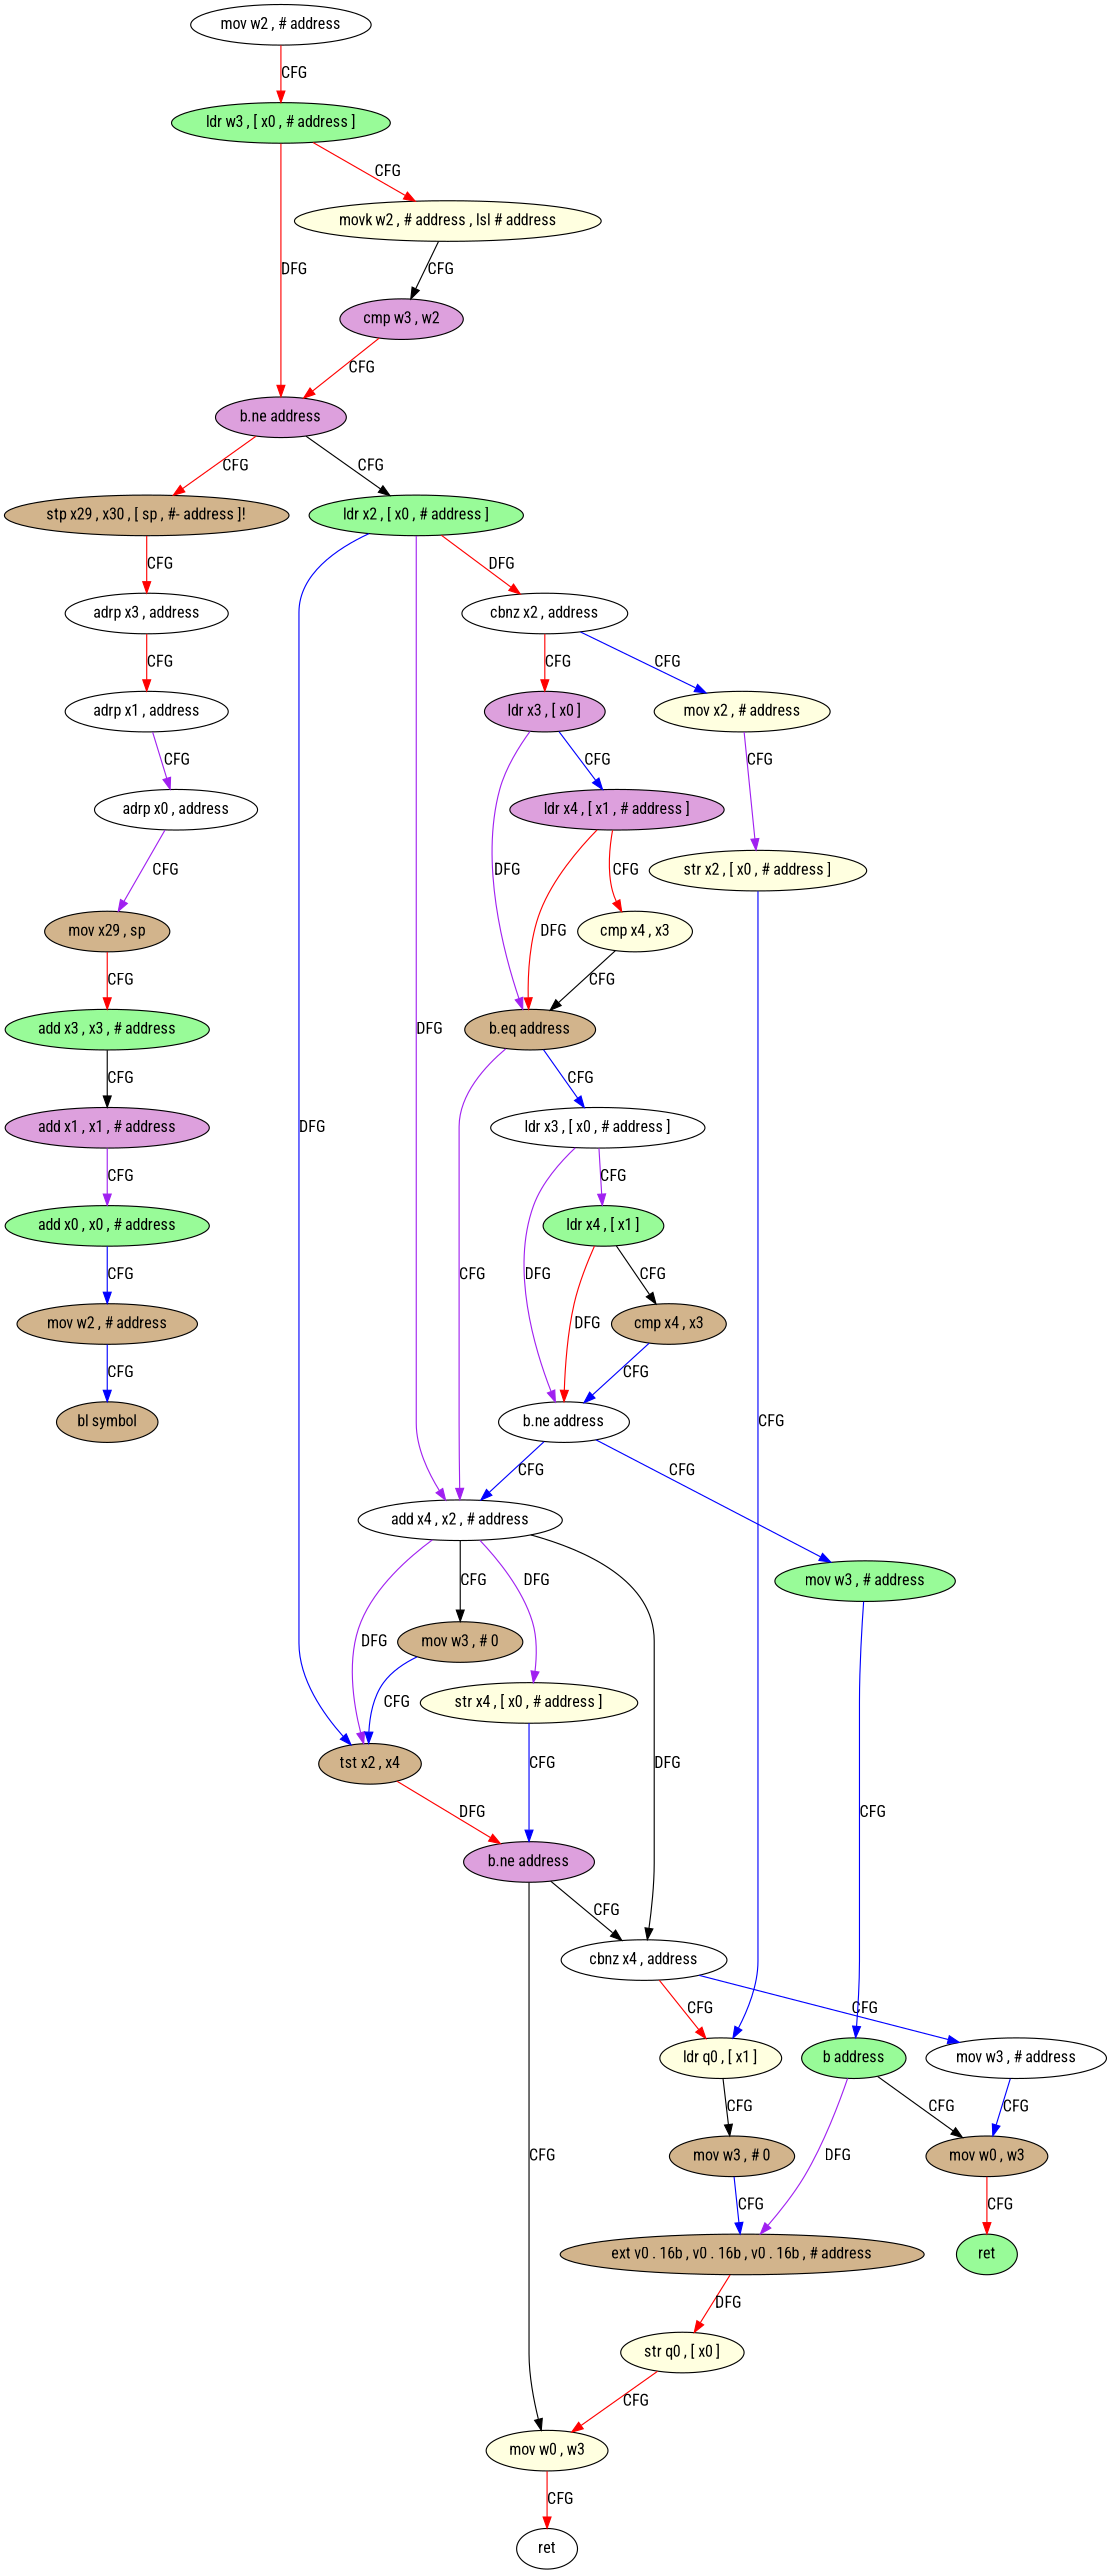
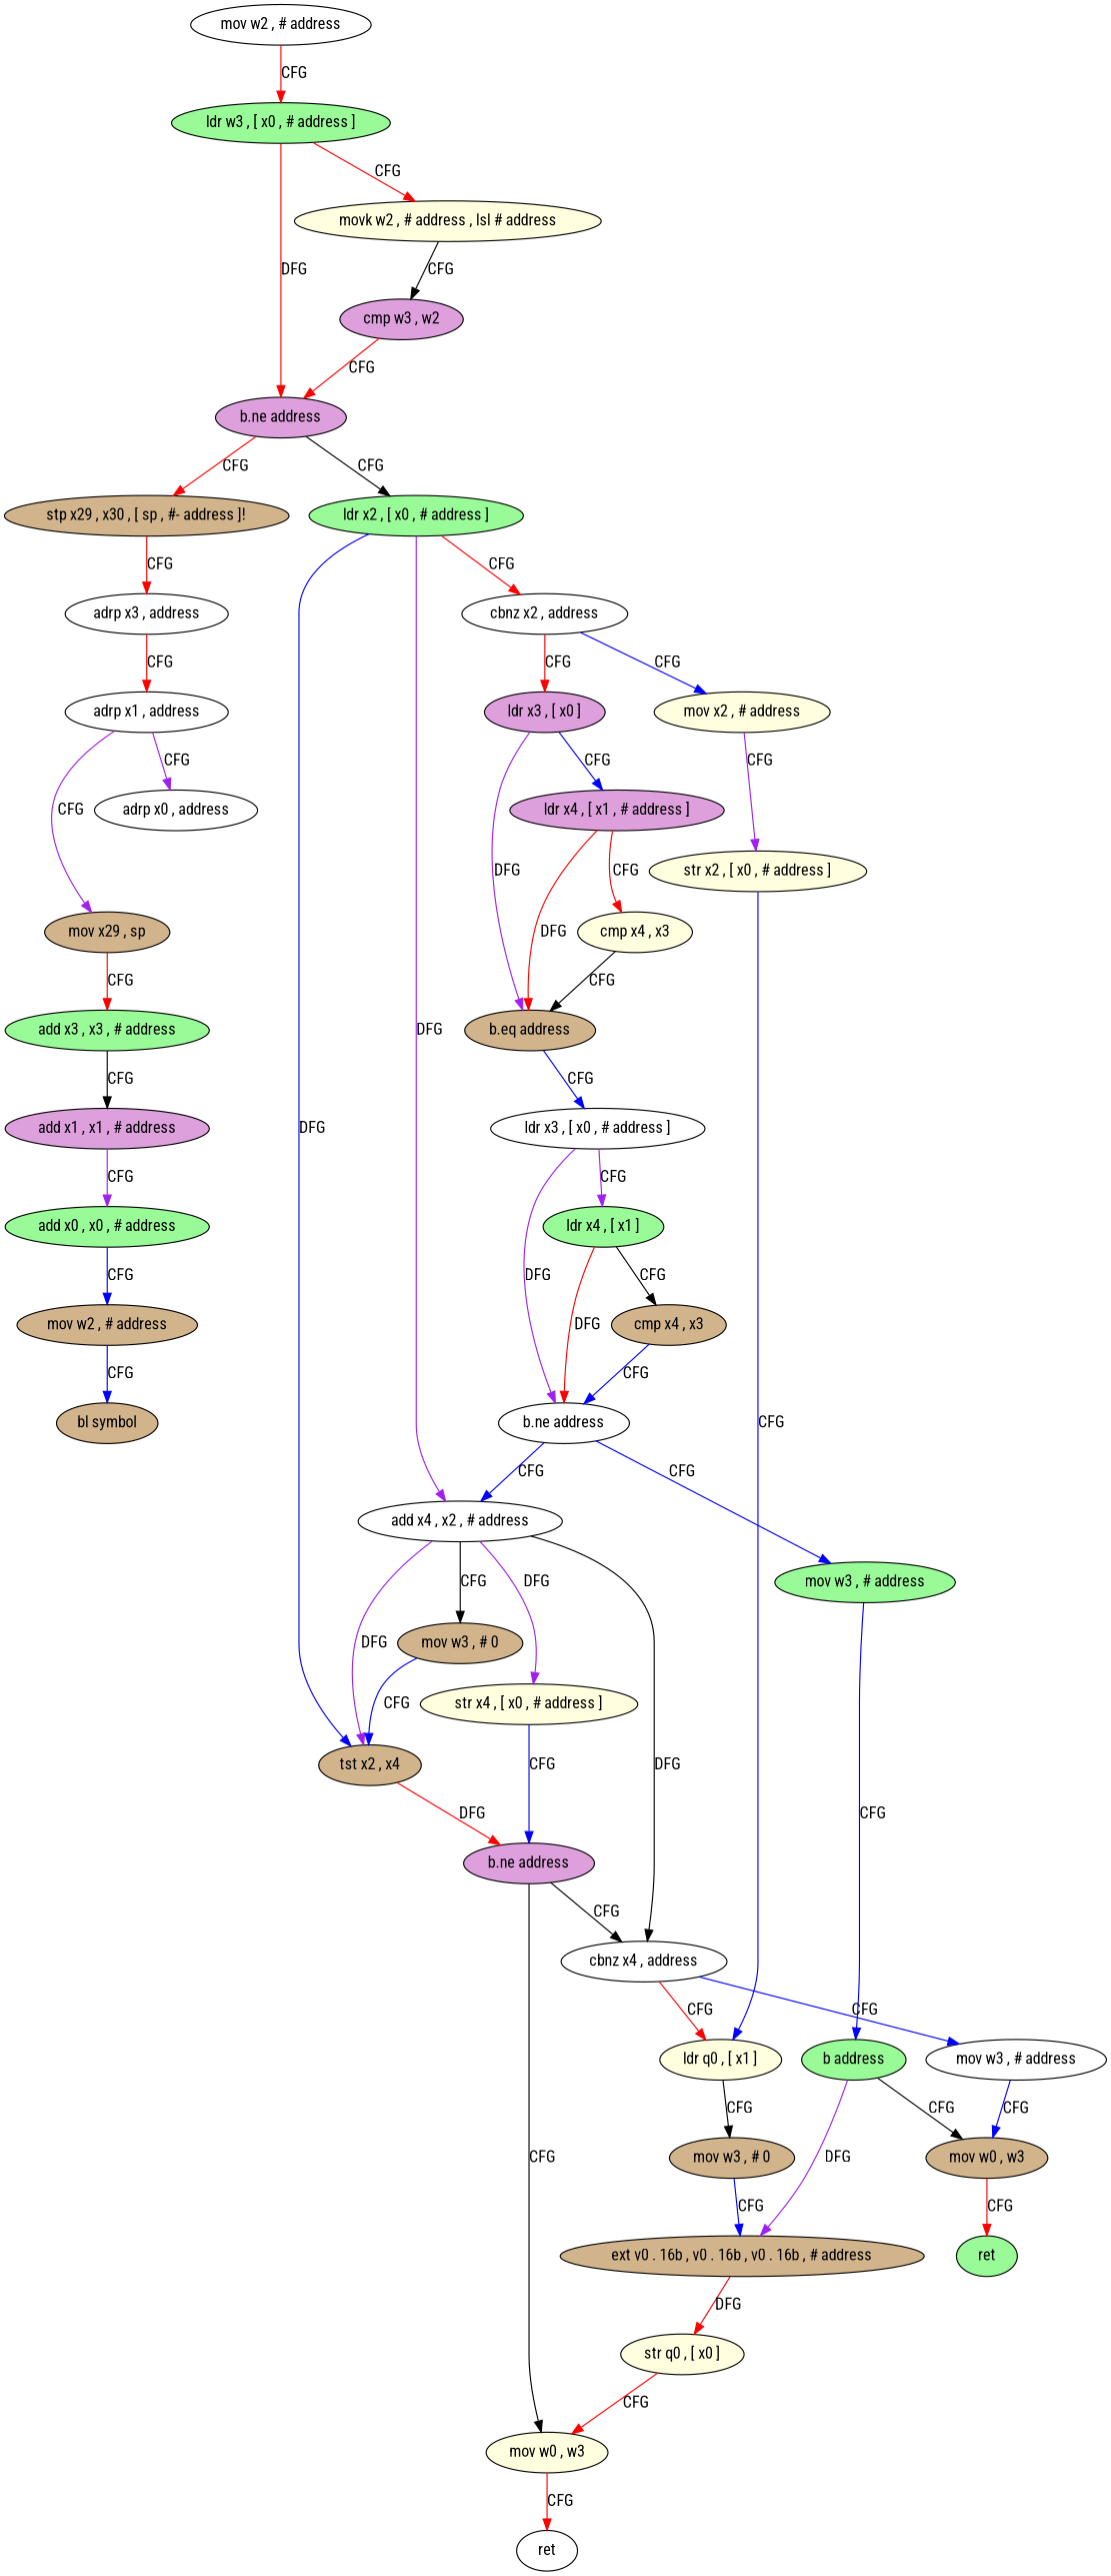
  digraph {
    fontname="Roboto Condensed"
    node [fillcolor=white fontname="Roboto Condensed" style=filled]
    edge [color=red fontname="Roboto Condensed"]
    n1 [label="mov w2 , # address"]
    n2 [fillcolor=palegreen label="ldr w3 , [ x0 , # address ]"]
    n3 [fillcolor=lightyellow label="movk w2 , # address , lsl # address"]
    n4 [fillcolor=plum label="b.ne address"]
    n5 [fillcolor=plum label="cmp w3 , w2"]
    n6 [fillcolor=tan label="stp x29 , x30 , [ sp , #- address ]!"]
    n7 [fillcolor=palegreen label="ldr x2 , [ x0 , # address ]"]
    n8 [label="adrp x3 , address"]
    n9 [label="cbnz x2 , address"]
    n10 [label="add x4 , x2 , # address"]
    n11 [fillcolor=tan label="tst x2 , x4"]
    n12 [label="adrp x1 , address"]
    n13 [fillcolor=plum label="ldr x3 , [ x0 ]"]
    n14 [fillcolor=lightyellow label="mov x2 , # address"]
    n15 [fillcolor=tan label="mov w3 , # 0"]
    n16 [fillcolor=lightyellow label="str x4 , [ x0 , # address ]"]
    n17 [label="cbnz x4 , address"]
    n18 [fillcolor=plum label="b.ne address"]
    n19 [label="adrp x0 , address"]
    n20 [fillcolor=tan label="mov x29 , sp"]
    n21 [fillcolor=palegreen label="add x3 , x3 , # address"]
    n22 [fillcolor=plum label="add x1 , x1 , # address"]
    n23 [fillcolor=palegreen label="add x0 , x0 , # address"]
    n24 [fillcolor=tan label="mov w2 , # address"]
    n25 [fillcolor=tan label="bl symbol"]
    n26 [fillcolor=plum label="ldr x4 , [ x1 , # address ]"]
    n27 [fillcolor=tan label="b.eq address"]
    n28 [fillcolor=lightyellow label="str x2 , [ x0 , # address ]"]
    n29 [fillcolor=lightyellow label="cmp x4 , x3"]
    n30 [label="ldr x3 , [ x0 , # address ]"]
    n31 [fillcolor=lightyellow label="ldr q0 , [ x1 ]"]
    n32 [fillcolor=palegreen label="ldr x4 , [ x1 ]"]
    n33 [label="b.ne address"]
    n34 [fillcolor=tan label="cmp x4 , x3"]
    n35 [fillcolor=palegreen label="mov w3 , # address"]
    n36 [label="mov w3 , # address"]
    n37 [fillcolor=tan label="mov w3 , # 0"]
    n38 [fillcolor=tan label="ext v0 . 16b , v0 . 16b , v0 . 16b , # address"]
    n39 [fillcolor=lightyellow label="str q0 , [ x0 ]"]
    n40 [fillcolor=palegreen label="b address"]
    n41 [fillcolor=tan label="mov w0 , w3"]
    n42 [fillcolor=lightyellow label="mov w0 , w3"]
    n43 [label=ret]
    n44 [fillcolor=palegreen label=ret]
    n1 -> n2 [label=CFG]
    n2 -> n3 [label=CFG]
    n2 -> n4 [label=DFG]
    n3 -> n5 [color=black label=CFG]
    n4 -> n6 [label=CFG]
    n4 -> n7 [color=black label=CFG]
    n5 -> n4 [label=CFG]
    n6 -> n8 [label=CFG]
-   n7 -> n9 [label=DFG]
+   n7 -> n9 [label=CFG]
    n7 -> n10 [color=purple label=DFG]
    n7 -> n11 [color=blue label=DFG]
    n8 -> n12 [label=CFG]
    n9 -> n13 [label=CFG]
    n9 -> n14 [color=blue label=CFG]
    n10 -> n11 [color=purple label=DFG]
    n10 -> n15 [color=black label=CFG]
    n10 -> n16 [color=purple label=DFG]
    n10 -> n17 [color=black label=DFG]
    n11 -> n18 [label=DFG]
    n12 -> n19 [color=purple label=CFG]
    n13 -> n26 [color=blue label=CFG]
    n13 -> n27 [color=purple label=DFG]
    n14 -> n28 [color=purple label=CFG]
    n15 -> n11 [color=blue label=CFG]
    n16 -> n18 [color=blue label=CFG]
    n17 -> n31 [label=CFG]
    n17 -> n36 [color=blue label=CFG]
    n18 -> n17 [color=black label=CFG]
    n18 -> n42 [color=black label=CFG]
-   n19 -> n20 [color=purple label=CFG]
+   n12 -> n20 [color=purple label=CFG]
    n20 -> n21 [label=CFG]
    n21 -> n22 [color=black label=CFG]
    n22 -> n23 [color=purple label=CFG]
    n23 -> n24 [color=blue label=CFG]
    n24 -> n25 [color=blue label=CFG]
    n26 -> n27 [label=DFG]
    n26 -> n29 [label=CFG]
-   n27 -> n10 [color=purple label=CFG]
    n27 -> n30 [color=blue label=CFG]
    n28 -> n31 [color=blue label=CFG]
    n29 -> n27 [color=black label=CFG]
    n30 -> n32 [color=purple label=CFG]
    n30 -> n33 [color=purple label=DFG]
    n31 -> n37 [color=black label=CFG]
    n32 -> n33 [label=DFG]
    n32 -> n34 [color=black label=CFG]
    n33 -> n10 [color=blue label=CFG]
    n33 -> n35 [color=blue label=CFG]
    n34 -> n33 [color=blue label=CFG]
    n35 -> n40 [color=blue label=CFG]
    n36 -> n41 [color=blue label=CFG]
    n37 -> n38 [color=blue label=CFG]
    n38 -> n39 [label=DFG]
    n39 -> n42 [label=CFG]
    n40 -> n38 [color=purple label=DFG]
    n40 -> n41 [color=black label=CFG]
    n41 -> n44 [label=CFG]
    n42 -> n43 [label=CFG]
  }
